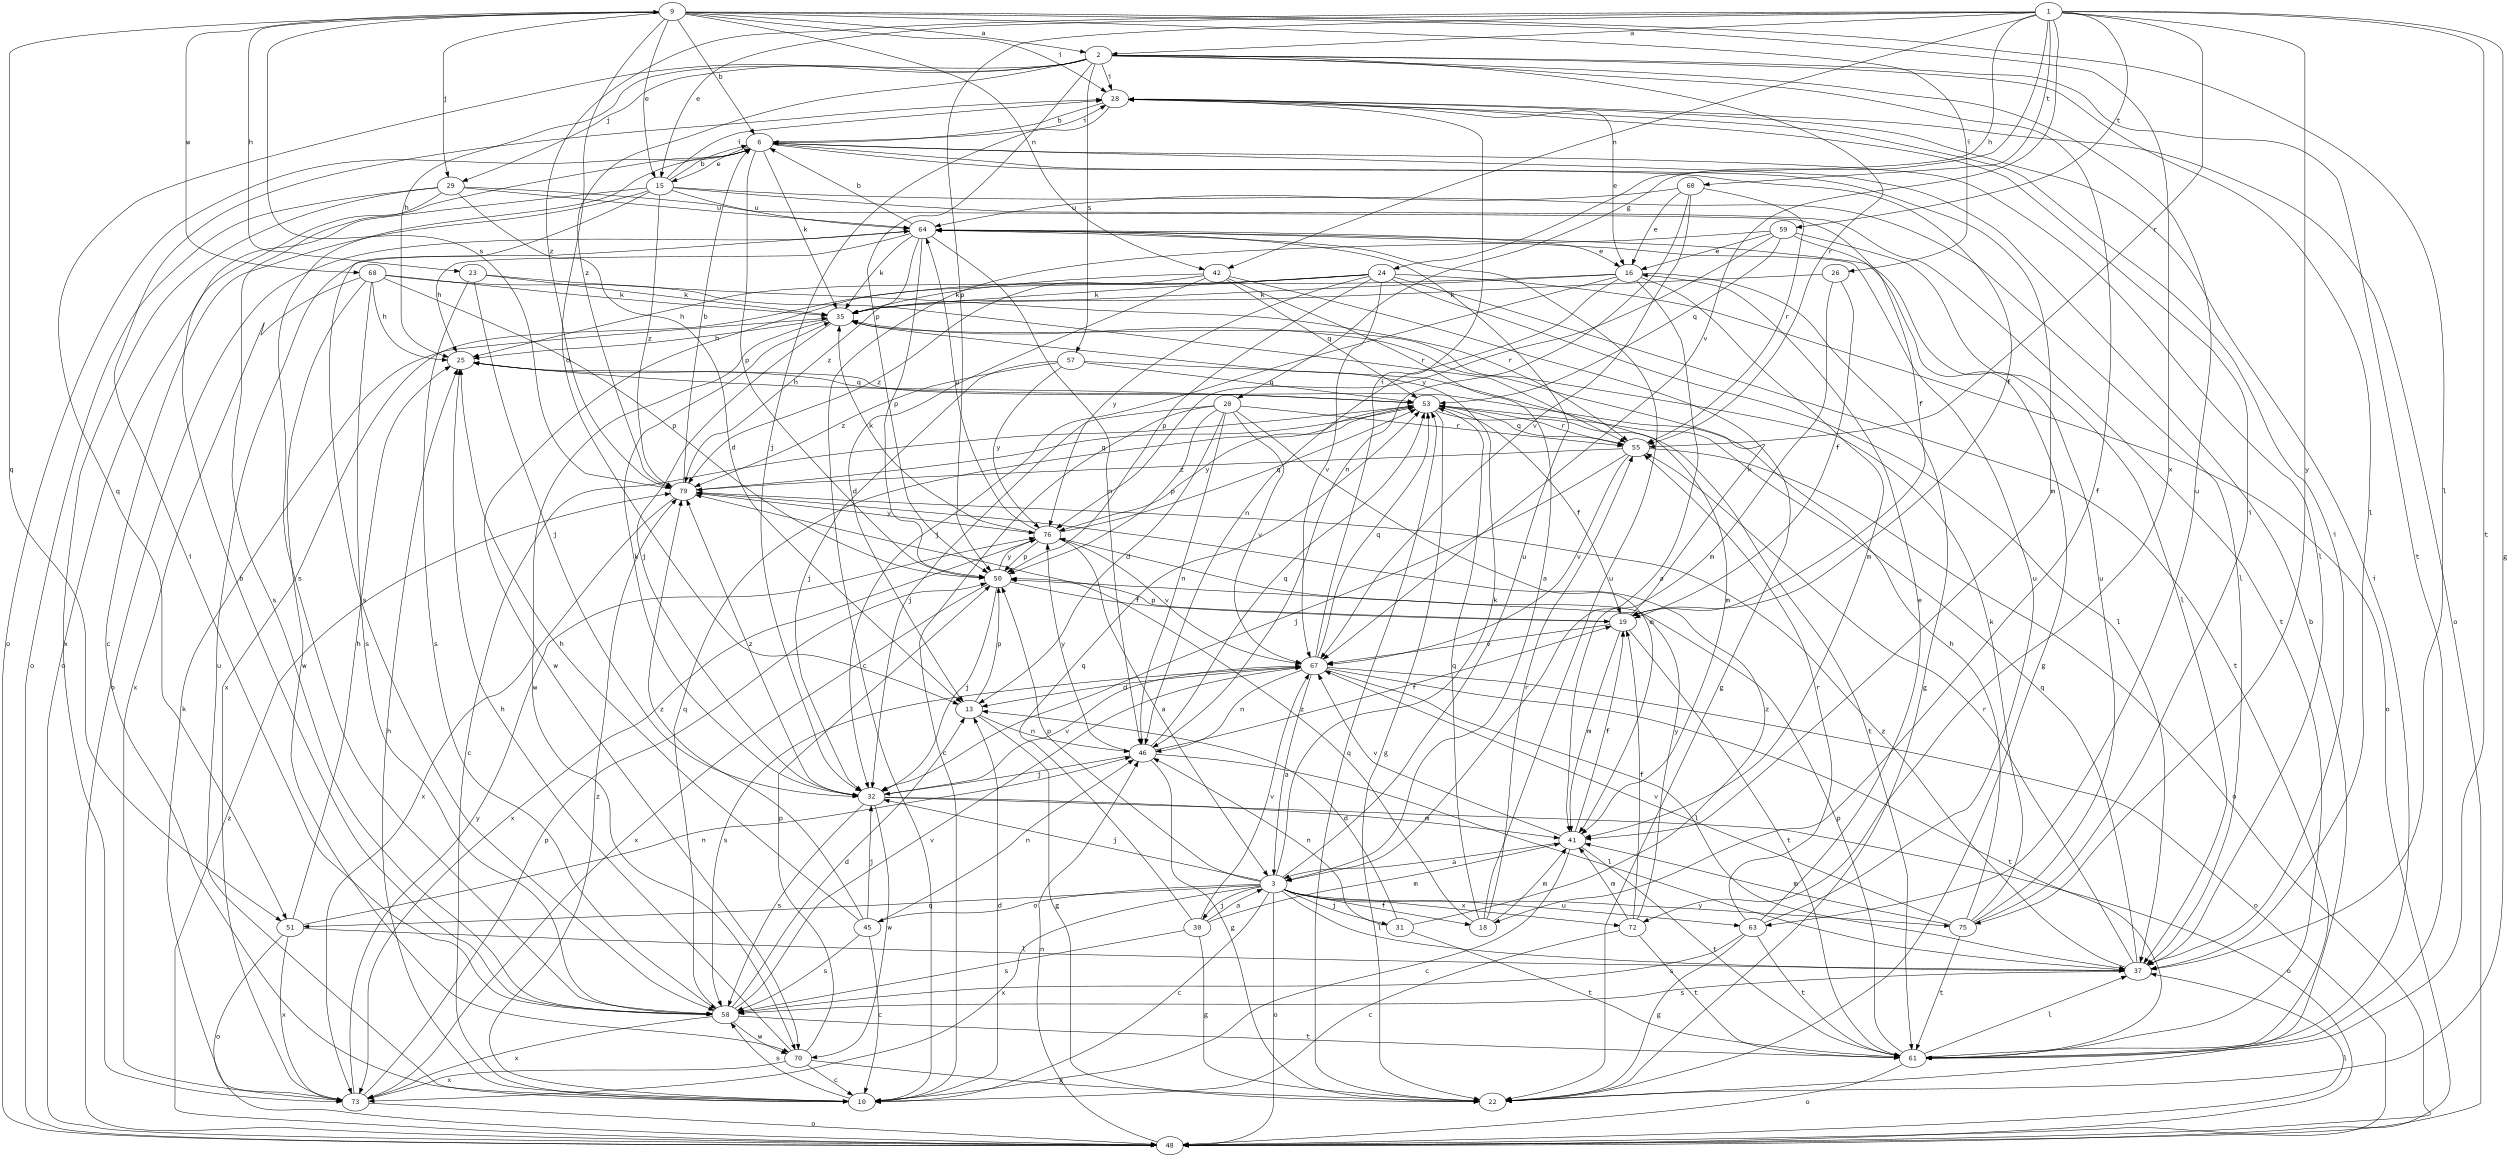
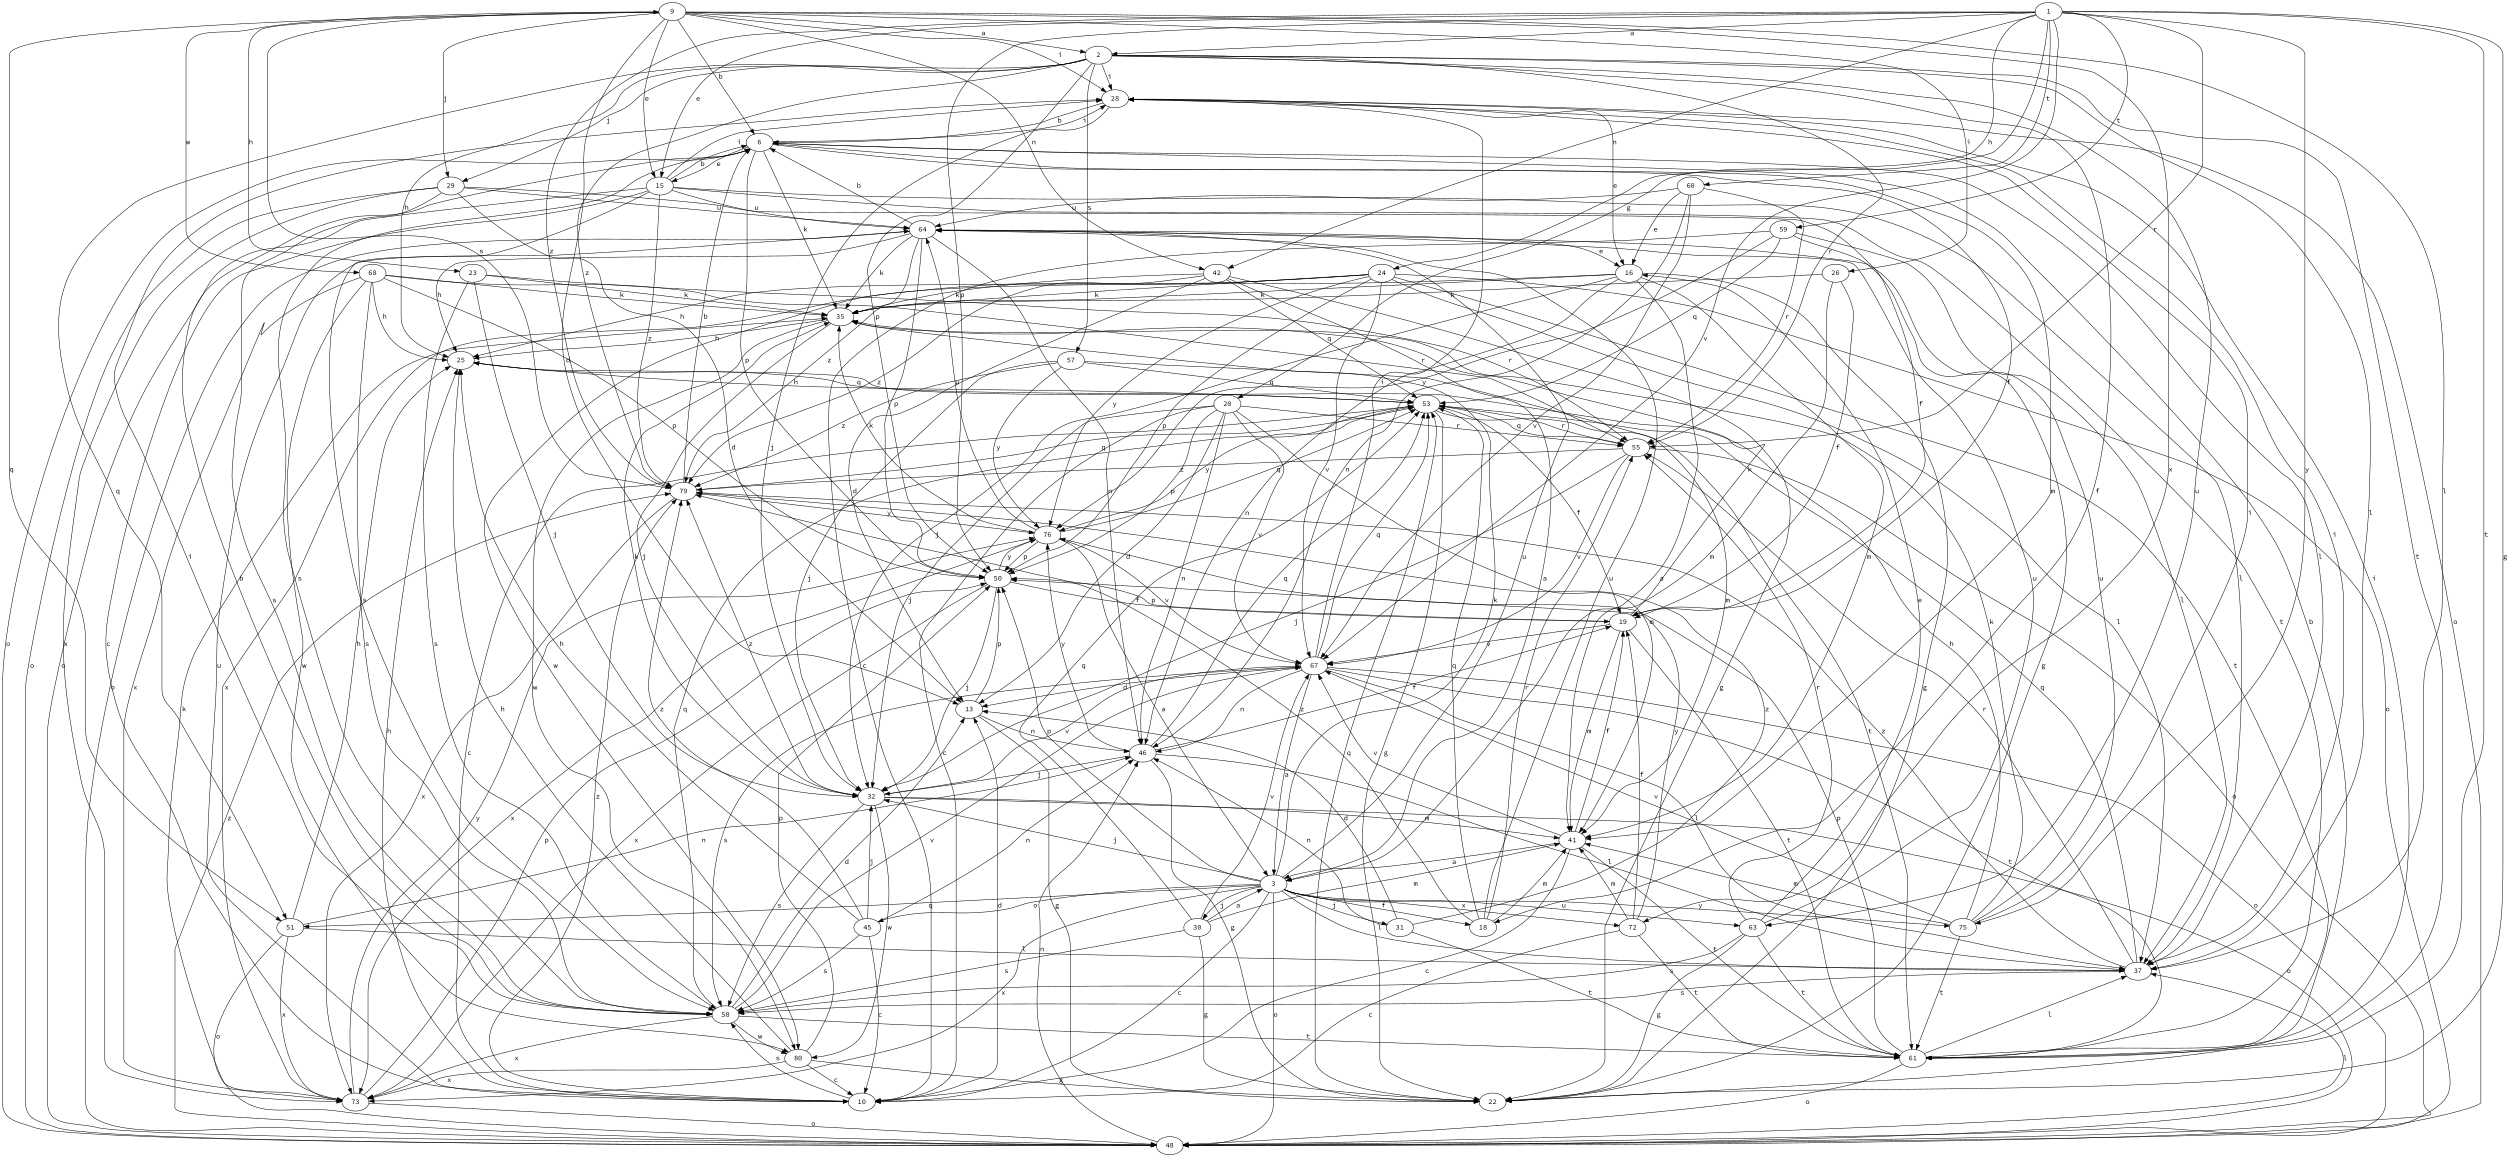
  strict digraph {
    fontname="Source Code Pro"
    node [fontname="Source Code Pro"]
    edge [fontname="Source Code Pro"]
    n1 [label=9]
    2
    6
    13
    15
    23
    26
    28
    29
    37
    42
    51
    68
    72
    50
    55
    61
    79
    18
    25
    57
    63
    35
    48
    19
    41
    58
    22
    n29 [label=46]
    10
    64
    32
    16
    73
    53
    3
-   70
+   70 [label=80]
    76
    1
    20
    24
    59
    60
    67
    75
    30
    31
    45
    n1 -> 2 [label=a]
    n1 -> 6 [label=b]
    n1 -> 13 [label=d]
    n1 -> 15 [label=e]
    n1 -> 23 [label=h]
    n1 -> 26 [label=i]
    n1 -> 28 [label=i]
    n1 -> 29 [label=j]
    n1 -> 37 [label=l]
    n1 -> 42 [label=n]
    n1 -> 51 [label=q]
    n1 -> 68 [label=w]
    n1 -> 72 [label=x]
    2 -> 28 [label=i]
    2 -> 29 [label=j]
    2 -> 37 [label=l]
    2 -> 51 [label=q]
    2 -> 50 [label=p]
    2 -> 55 [label=r]
    2 -> 61 [label=t]
    2 -> 79 [label=z]
    2 -> 18 [label=f]
    2 -> 25 [label=h]
    2 -> 57 [label=s]
    2 -> 63 [label=u]
    6 -> 15 [label=e]
    6 -> 28 [label=i]
    6 -> 37 [label=l]
    6 -> 50 [label=p]
    6 -> 35 [label=k]
    6 -> 48 [label=o]
    6 -> 19 [label=f]
    6 -> 41 [label=m]
    6 -> 58 [label=s]
    13 -> 50 [label=p]
    13 -> 22 [label=g]
    13 -> n29 [label=n]
    15 -> 6 [label=b]
    15 -> 28 [label=i]
    15 -> 37 [label=l]
    15 -> 61 [label=t]
    15 -> 79 [label=z]
    15 -> 48 [label=o]
    15 -> 58 [label=s]
    15 -> 10 [label=c]
    15 -> 64 [label=u]
    23 -> 55 [label=r]
    23 -> 35 [label=k]
    23 -> 58 [label=s]
    23 -> 32 [label=j]
    26 -> 35 [label=k]
    26 -> 19 [label=f]
    26 -> 41 [label=m]
    28 -> 6 [label=b]
    28 -> 48 [label=o]
    28 -> 32 [label=j]
    28 -> 16 [label=e]
    29 -> 13 [label=d]
    29 -> 48 [label=o]
    29 -> 19 [label=f]
    29 -> 58 [label=s]
    29 -> 64 [label=u]
    29 -> 73 [label=x]
    37 -> 28 [label=i]
    37 -> 55 [label=r]
    37 -> 79 [label=z]
    37 -> 58 [label=s]
    37 -> 53 [label=q]
    42 -> 13 [label=d]
    42 -> 79 [label=z]
    42 -> 35 [label=k]
    42 -> 22 [label=g]
    42 -> 53 [label=q]
    42 -> 3 [label=a]
    51 -> 37 [label=l]
    51 -> 25 [label=h]
    51 -> 48 [label=o]
    51 -> n29 [label=n]
    51 -> 73 [label=x]
    68 -> 50 [label=p]
    68 -> 55 [label=r]
    68 -> 25 [label=h]
    68 -> 35 [label=k]
    68 -> 58 [label=s]
    68 -> 73 [label=x]
    68 -> 70 [label=w]
    72 -> 61 [label=t]
    72 -> 19 [label=f]
    72 -> 41 [label=m]
    72 -> 10 [label=c]
    72 -> 76 [label=y]
    50 -> 19 [label=f]
    50 -> 32 [label=j]
    50 -> 73 [label=x]
    50 -> 76 [label=y]
    55 -> 79 [label=z]
    55 -> 48 [label=o]
    55 -> 32 [label=j]
    55 -> 53 [label=q]
    55 -> 67 [label=v]
    61 -> 28 [label=i]
    61 -> 37 [label=l]
    61 -> 50 [label=p]
    61 -> 48 [label=o]
    79 -> n1 [label=s]
    79 -> 6 [label=b]
    79 -> 73 [label=x]
    79 -> 53 [label=q]
    79 -> 76 [label=y]
    18 -> 55 [label=r]
    18 -> 79 [label=z]
    18 -> 41 [label=m]
    18 -> 64 [label=u]
    18 -> 53 [label=q]
    25 -> 53 [label=q]
    57 -> 79 [label=z]
    57 -> 41 [label=m]
    57 -> 32 [label=j]
    57 -> 53 [label=q]
    57 -> 76 [label=y]
    63 -> 55 [label=r]
    63 -> 61 [label=t]
    63 -> 58 [label=s]
    63 -> 22 [label=g]
    63 -> 64 [label=u]
    63 -> 16 [label=e]
    35 -> 25 [label=h]
    35 -> 32 [label=j]
    35 -> 70 [label=w]
    48 -> 37 [label=l]
    48 -> 79 [label=z]
    48 -> n29 [label=n]
    19 -> 50 [label=p]
    19 -> 61 [label=t]
    19 -> 35 [label=k]
    19 -> 41 [label=m]
    19 -> 67 [label=v]
    41 -> 61 [label=t]
    41 -> 19 [label=f]
    41 -> 10 [label=c]
    41 -> 3 [label=a]
    41 -> 67 [label=v]
    58 -> 6 [label=b]
    58 -> 13 [label=d]
    58 -> 28 [label=i]
    58 -> 61 [label=t]
    58 -> 73 [label=x]
    58 -> 53 [label=q]
    58 -> 70 [label=w]
    58 -> 67 [label=v]
    22 -> 6 [label=b]
    22 -> 53 [label=q]
    n29 -> 37 [label=l]
    n29 -> 19 [label=f]
    n29 -> 22 [label=g]
    n29 -> 32 [label=j]
    n29 -> 53 [label=q]
    n29 -> 76 [label=y]
    10 -> 13 [label=d]
    10 -> 79 [label=z]
    10 -> 25 [label=h]
    10 -> 58 [label=s]
    10 -> 64 [label=u]
    64 -> 6 [label=b]
    64 -> 50 [label=p]
    64 -> 79 [label=z]
    64 -> 25 [label=h]
    64 -> 35 [label=k]
    64 -> 48 [label=o]
    64 -> n29 [label=n]
    64 -> 16 [label=e]
    32 -> 79 [label=z]
    32 -> 35 [label=k]
    32 -> 48 [label=o]
    32 -> 41 [label=m]
    32 -> 58 [label=s]
    32 -> 70 [label=w]
    32 -> 67 [label=v]
    16 -> 35 [label=k]
    16 -> 41 [label=m]
    16 -> 22 [label=g]
    16 -> n29 [label=n]
    16 -> 32 [label=j]
    16 -> 73 [label=x]
    16 -> 3 [label=a]
    73 -> 50 [label=p]
    73 -> 35 [label=k]
    73 -> 48 [label=o]
    73 -> 76 [label=y]
    53 -> 55 [label=r]
    53 -> 61 [label=t]
    53 -> 25 [label=h]
    53 -> 19 [label=f]
    53 -> 22 [label=g]
    53 -> 10 [label=c]
    53 -> 76 [label=y]
    3 -> 37 [label=l]
    3 -> 51 [label=q]
    3 -> 72 [label=x]
    3 -> 50 [label=p]
    3 -> 18 [label=f]
    3 -> 63 [label=u]
    3 -> 35 [label=k]
    3 -> 48 [label=o]
    3 -> 10 [label=c]
    3 -> 64 [label=u]
    3 -> 32 [label=j]
    3 -> 73 [label=x]
    3 -> 75 [label=y]
    3 -> 30 [label=j]
    3 -> 31 [label=j]
    3 -> 45 [label=o]
    70 -> 50 [label=p]
    70 -> 25 [label=h]
    70 -> 22 [label=g]
    70 -> 10 [label=c]
    70 -> 73 [label=x]
    76 -> 50 [label=p]
    76 -> 35 [label=k]
    76 -> 64 [label=u]
    76 -> 73 [label=x]
    76 -> 53 [label=q]
    76 -> 3 [label=a]
    76 -> 67 [label=v]
    1 -> 2 [label=a]
    1 -> 15 [label=e]
    1 -> 42 [label=n]
    1 -> 50 [label=p]
    1 -> 55 [label=r]
    1 -> 61 [label=t]
    1 -> 79 [label=z]
    1 -> 22 [label=g]
    1 -> 20 [label=g]
    1 -> 24 [label=h]
    1 -> 59 [label=t]
    1 -> 60 [label=t]
    1 -> 67 [label=v]
    1 -> 75 [label=y]
    20 -> 13 [label=d]
    20 -> 50 [label=p]
    20 -> 55 [label=r]
    20 -> 41 [label=m]
    20 -> n29 [label=n]
    20 -> 10 [label=c]
    20 -> 32 [label=j]
    20 -> 67 [label=v]
    24 -> 37 [label=l]
    24 -> 50 [label=p]
    24 -> 61 [label=t]
    24 -> 25 [label=h]
    24 -> 35 [label=k]
    24 -> 48 [label=o]
    24 -> 70 [label=w]
    24 -> 76 [label=y]
    24 -> 67 [label=v]
    59 -> 37 [label=l]
    59 -> 22 [label=g]
    59 -> 10 [label=c]
-   59 -> 16 [label=e]
    59 -> 53 [label=q]
    59 -> 76 [label=y]
    60 -> 55 [label=r]
    60 -> n29 [label=n]
    60 -> 64 [label=u]
    60 -> 16 [label=e]
    60 -> 67 [label=v]
    67 -> 13 [label=d]
    67 -> 28 [label=i]
    67 -> 37 [label=l]
    67 -> 61 [label=t]
    67 -> 48 [label=o]
    67 -> 58 [label=s]
    67 -> n29 [label=n]
    67 -> 53 [label=q]
    67 -> 3 [label=a]
    75 -> 28 [label=i]
    75 -> 61 [label=t]
    75 -> 25 [label=h]
    75 -> 35 [label=k]
    75 -> 41 [label=m]
    75 -> 64 [label=u]
    75 -> 67 [label=v]
    30 -> 41 [label=m]
    30 -> 58 [label=s]
    30 -> 22 [label=g]
    30 -> 53 [label=q]
    30 -> 3 [label=a]
    30 -> 67 [label=v]
    31 -> 13 [label=d]
    31 -> 61 [label=t]
    31 -> 79 [label=z]
    31 -> n29 [label=n]
    45 -> 79 [label=z]
    45 -> 25 [label=h]
    45 -> 58 [label=s]
    45 -> n29 [label=n]
    45 -> 10 [label=c]
    45 -> 32 [label=j]
  }
